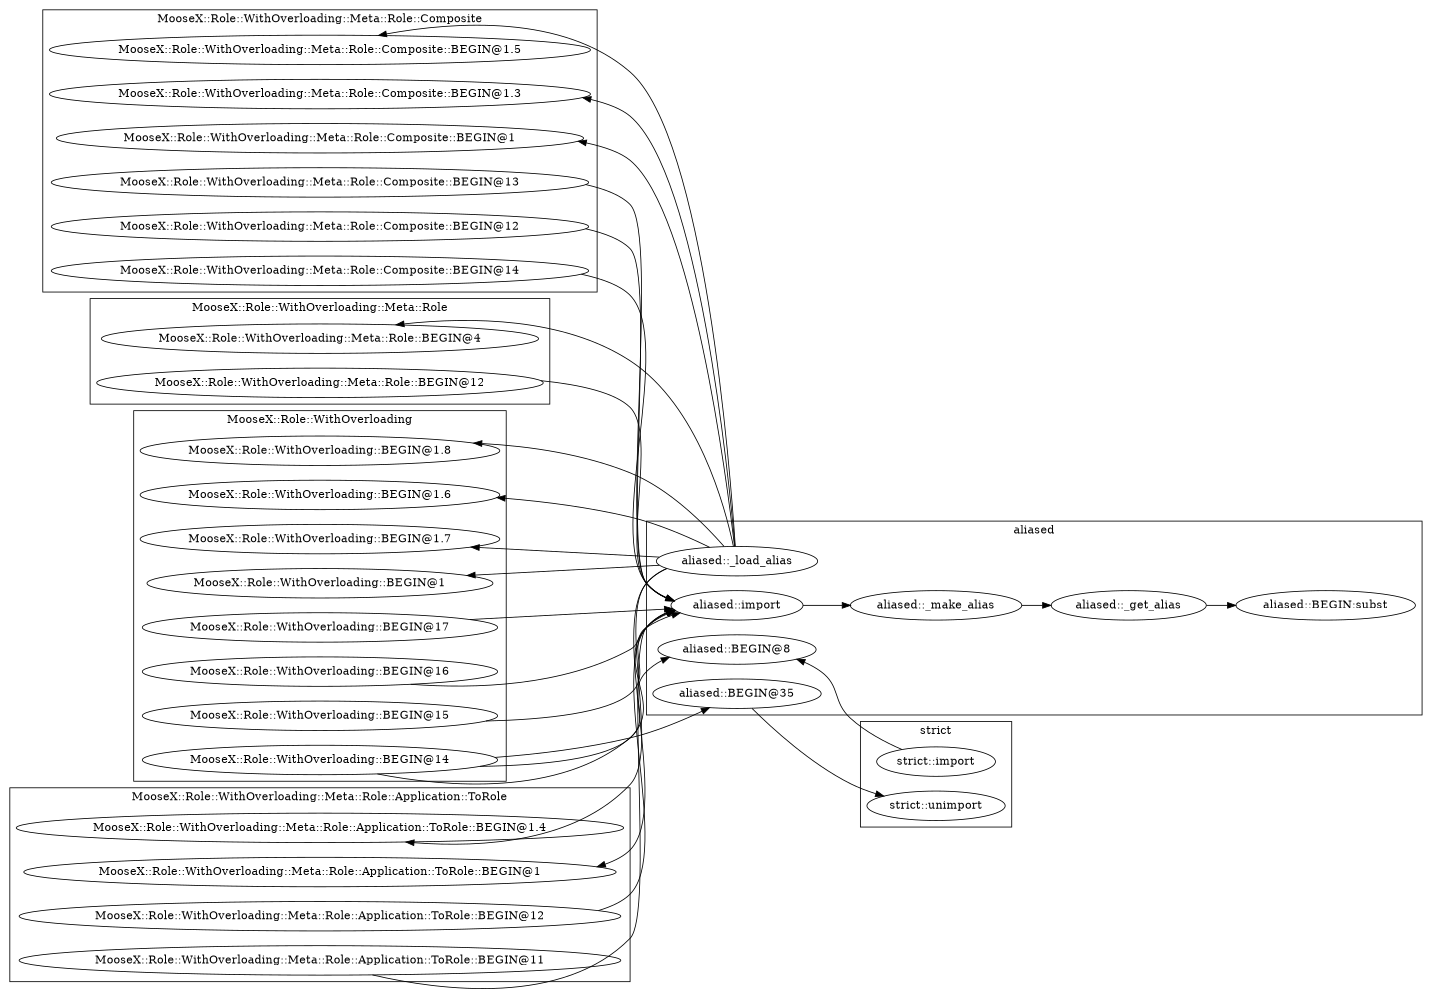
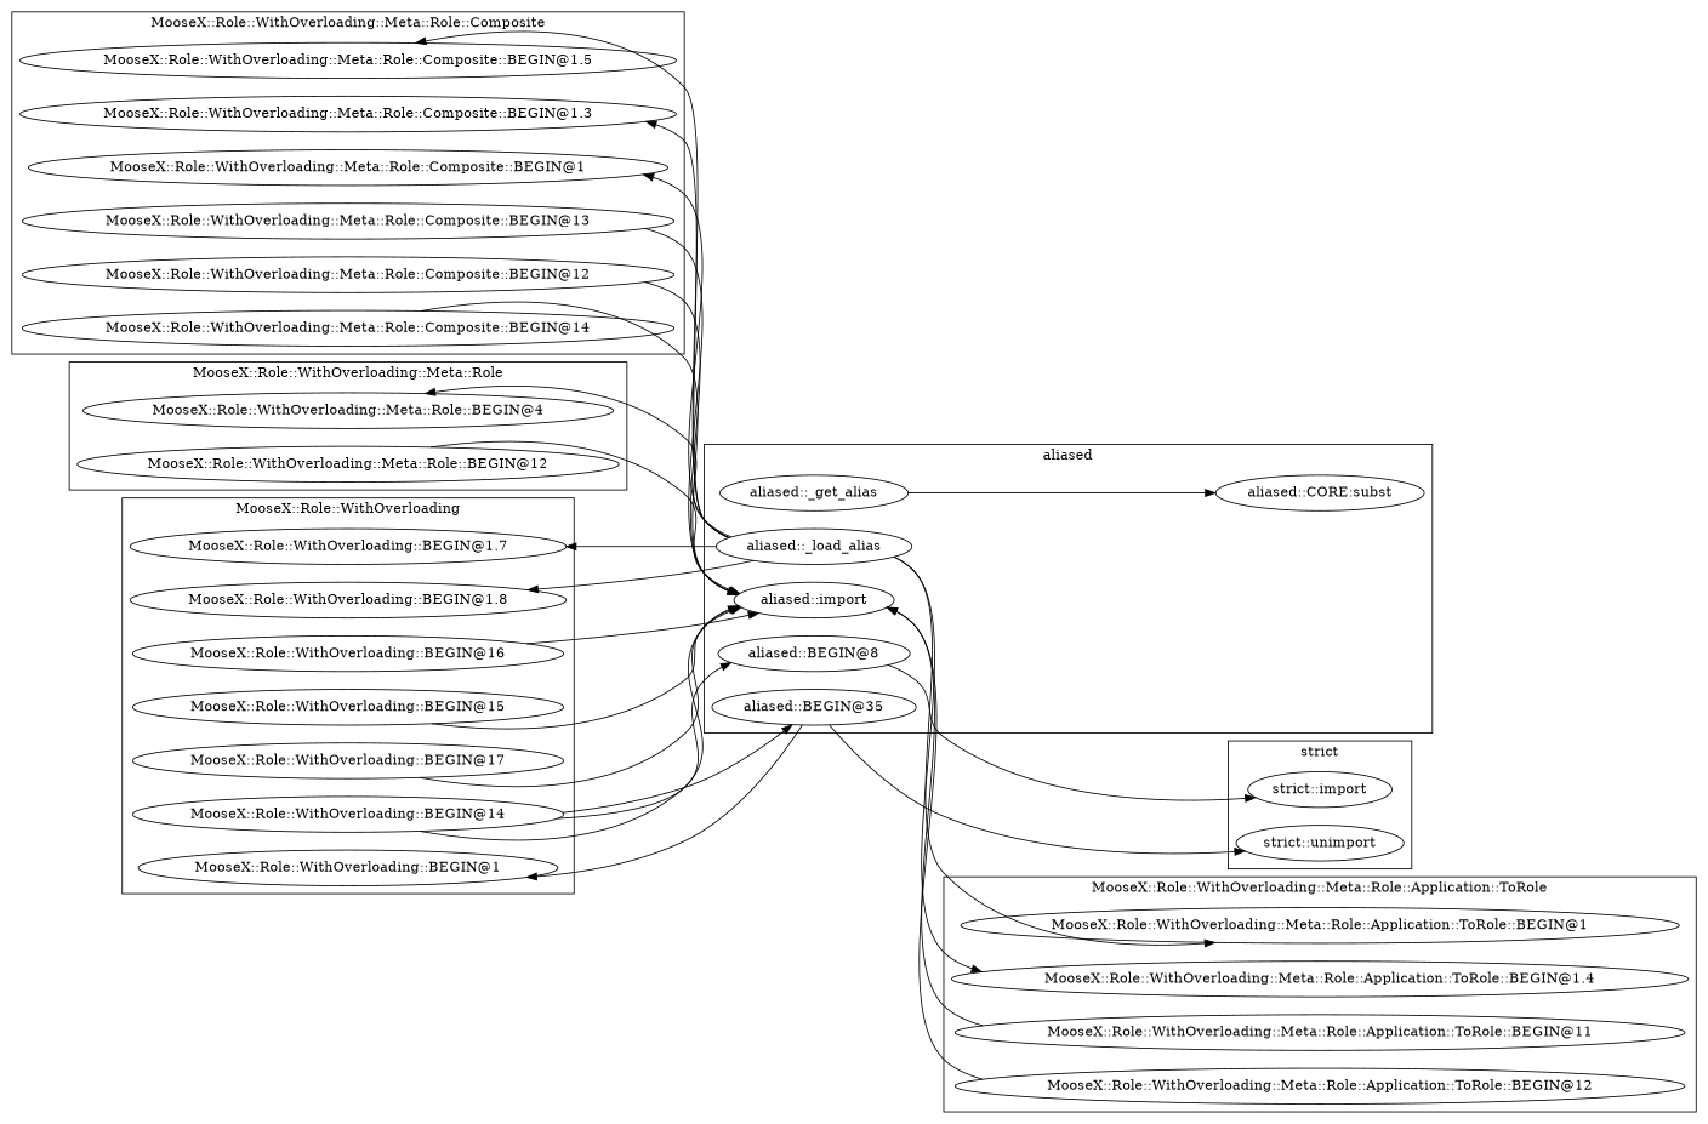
  digraph {
    rankdir=LR
    "MooseX::Role::WithOverloading::Meta::Role::Composite::BEGIN@1.5"
    "MooseX::Role::WithOverloading::Meta::Role::Composite::BEGIN@1.3"
    "MooseX::Role::WithOverloading::Meta::Role::Composite::BEGIN@1"
    "MooseX::Role::WithOverloading::Meta::Role::Composite::BEGIN@13"
    "MooseX::Role::WithOverloading::Meta::Role::Composite::BEGIN@12"
    "MooseX::Role::WithOverloading::Meta::Role::Composite::BEGIN@14"
    "MooseX::Role::WithOverloading::Meta::Role::BEGIN@12"
    n8 [label="MooseX::Role::WithOverloading::Meta::Role::BEGIN@4"]
    "MooseX::Role::WithOverloading::BEGIN@1.8"
-   "MooseX::Role::WithOverloading::BEGIN@1.6"
    "MooseX::Role::WithOverloading::BEGIN@14"
    "MooseX::Role::WithOverloading::BEGIN@17"
    "MooseX::Role::WithOverloading::BEGIN@1.7"
    "MooseX::Role::WithOverloading::BEGIN@16"
    "MooseX::Role::WithOverloading::BEGIN@15"
    "MooseX::Role::WithOverloading::BEGIN@1"
-   "aliased::CORE:subst" [label="aliased::BEGIN:subst"]
-   "aliased::_make_alias"
+   "aliased::CORE:subst"
    "aliased::BEGIN@8"
    "aliased::_load_alias"
    "aliased::_get_alias"
    "aliased::BEGIN@35"
    "aliased::import"
    "strict::unimport"
    "strict::import"
    "MooseX::Role::WithOverloading::Meta::Role::Application::ToRole::BEGIN@12"
    "MooseX::Role::WithOverloading::Meta::Role::Application::ToRole::BEGIN@1.4"
    "MooseX::Role::WithOverloading::Meta::Role::Application::ToRole::BEGIN@11"
    "MooseX::Role::WithOverloading::Meta::Role::Application::ToRole::BEGIN@1"
    subgraph cluster_1 {
      label="MooseX::Role::WithOverloading::Meta::Role::Composite"
      "MooseX::Role::WithOverloading::Meta::Role::Composite::BEGIN@1.5"
      "MooseX::Role::WithOverloading::Meta::Role::Composite::BEGIN@1.3"
      "MooseX::Role::WithOverloading::Meta::Role::Composite::BEGIN@1"
      "MooseX::Role::WithOverloading::Meta::Role::Composite::BEGIN@13"
      "MooseX::Role::WithOverloading::Meta::Role::Composite::BEGIN@12"
      "MooseX::Role::WithOverloading::Meta::Role::Composite::BEGIN@14"
    }
    subgraph cluster_2 {
      label="MooseX::Role::WithOverloading::Meta::Role"
      "MooseX::Role::WithOverloading::Meta::Role::BEGIN@12"
      n8
    }
    subgraph cluster_3 {
      label="MooseX::Role::WithOverloading"
      "MooseX::Role::WithOverloading::BEGIN@1.8"
-     "MooseX::Role::WithOverloading::BEGIN@1.6"
      "MooseX::Role::WithOverloading::BEGIN@14"
      "MooseX::Role::WithOverloading::BEGIN@17"
      "MooseX::Role::WithOverloading::BEGIN@1.7"
      "MooseX::Role::WithOverloading::BEGIN@16"
      "MooseX::Role::WithOverloading::BEGIN@15"
      "MooseX::Role::WithOverloading::BEGIN@1"
    }
    subgraph cluster_4 {
      label=aliased
      "aliased::CORE:subst"
-     "aliased::_make_alias"
      "aliased::BEGIN@8"
      "aliased::_load_alias"
      "aliased::_get_alias"
      "aliased::BEGIN@35"
      "aliased::import"
    }
    subgraph cluster_5 {
      label="strict"
      "strict::unimport"
      "strict::import"
    }
    subgraph cluster_6 {
      label="MooseX::Role::WithOverloading::Meta::Role::Application::ToRole"
      "MooseX::Role::WithOverloading::Meta::Role::Application::ToRole::BEGIN@12"
      "MooseX::Role::WithOverloading::Meta::Role::Application::ToRole::BEGIN@1.4"
      "MooseX::Role::WithOverloading::Meta::Role::Application::ToRole::BEGIN@11"
      "MooseX::Role::WithOverloading::Meta::Role::Application::ToRole::BEGIN@1"
    }
    "MooseX::Role::WithOverloading::Meta::Role::Composite::BEGIN@13" -> "aliased::import"
    "MooseX::Role::WithOverloading::Meta::Role::Composite::BEGIN@12" -> "aliased::import"
    "MooseX::Role::WithOverloading::Meta::Role::Composite::BEGIN@14" -> "aliased::import"
    "MooseX::Role::WithOverloading::Meta::Role::BEGIN@12" -> "aliased::import"
    "MooseX::Role::WithOverloading::BEGIN@14" -> "aliased::BEGIN@8"
    "MooseX::Role::WithOverloading::BEGIN@14" -> "aliased::BEGIN@35"
    "MooseX::Role::WithOverloading::BEGIN@14" -> "aliased::import"
    "MooseX::Role::WithOverloading::BEGIN@17" -> "aliased::import"
    "MooseX::Role::WithOverloading::BEGIN@16" -> "aliased::import"
    "MooseX::Role::WithOverloading::BEGIN@15" -> "aliased::import"
-   "aliased::_make_alias" -> "aliased::_get_alias"
-   "strict::import" -> "aliased::BEGIN@8"
+   "aliased::BEGIN@8" -> "strict::import"
    "aliased::_load_alias" -> "MooseX::Role::WithOverloading::Meta::Role::Composite::BEGIN@1.5"
    "aliased::_load_alias" -> "MooseX::Role::WithOverloading::Meta::Role::Composite::BEGIN@1.3"
    "aliased::_load_alias" -> "MooseX::Role::WithOverloading::Meta::Role::Composite::BEGIN@1"
    "aliased::_load_alias" -> n8
    "aliased::_load_alias" -> "MooseX::Role::WithOverloading::BEGIN@1.8"
-   "aliased::_load_alias" -> "MooseX::Role::WithOverloading::BEGIN@1.6"
    "aliased::_load_alias" -> "MooseX::Role::WithOverloading::BEGIN@1.7"
-   "aliased::_load_alias" -> "MooseX::Role::WithOverloading::BEGIN@1"
+   "aliased::BEGIN@35" -> "MooseX::Role::WithOverloading::BEGIN@1"
    "aliased::_load_alias" -> "MooseX::Role::WithOverloading::Meta::Role::Application::ToRole::BEGIN@1.4"
    "aliased::_load_alias" -> "MooseX::Role::WithOverloading::Meta::Role::Application::ToRole::BEGIN@1"
    "aliased::_get_alias" -> "aliased::CORE:subst"
    "aliased::BEGIN@35" -> "strict::unimport"
-   "aliased::import" -> "aliased::_make_alias"
    "MooseX::Role::WithOverloading::Meta::Role::Application::ToRole::BEGIN@12" -> "aliased::import"
    "MooseX::Role::WithOverloading::Meta::Role::Application::ToRole::BEGIN@11" -> "aliased::import"
  }
